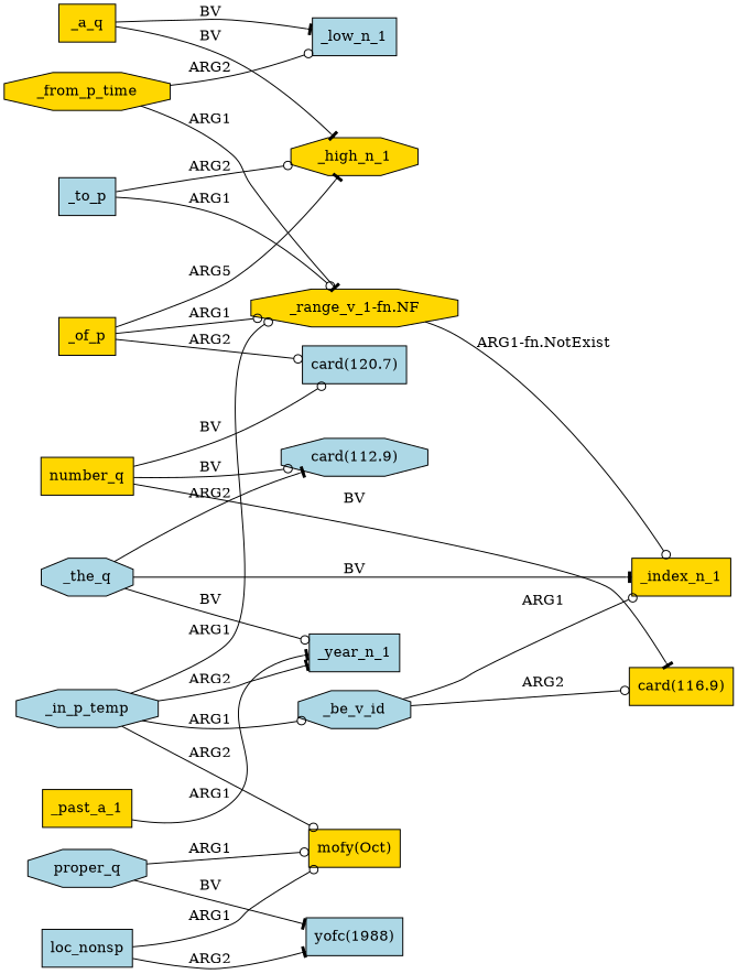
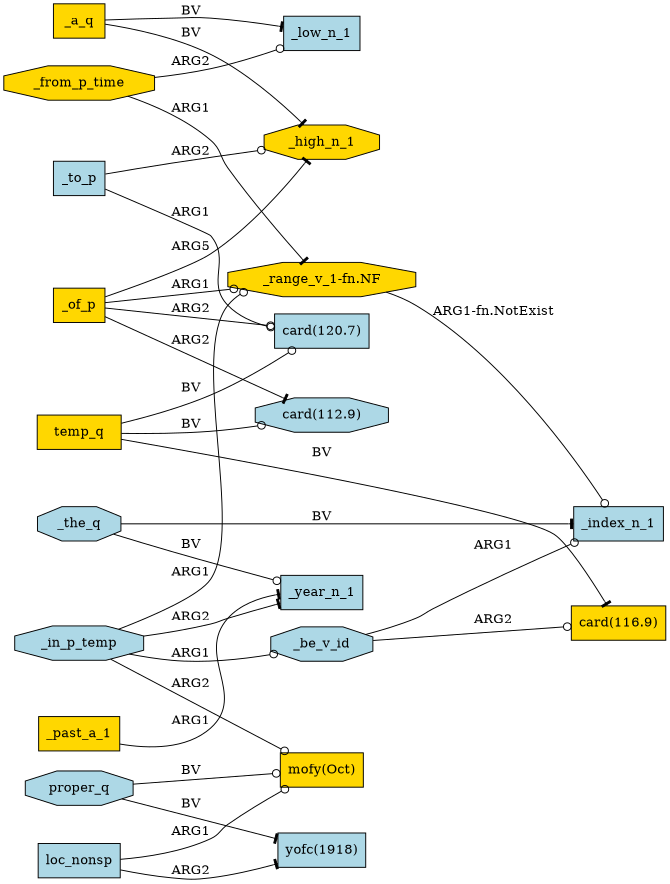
  digraph {
    rankdir=LR
    node [fillcolor=lightblue shape=box style=filled]
    edge [arrowhead=odot]
    _a_q [fillcolor=gold]
    _high_n_1 [fillcolor=gold shape=octagon]
    _low_n_1
    "mofy(Oct)" [fillcolor=gold]
    loc_nonsp
-   "yofc(1988)"
+   "yofc(1988)" [label="yofc(1918)"]
    _in_p_temp [shape=octagon]
    _be_v_id [shape=octagon]
    "_range_v_1-fn.NF" [fillcolor=gold shape=octagon]
    _year_n_1
-   _index_n_1 [fillcolor=gold]
+   _index_n_1
    "card(116.9)" [fillcolor=gold]
-   number_q [fillcolor=gold]
+   number_q [fillcolor=gold label=temp_q]
    "card(112.9)" [shape=octagon]
    "card(120.7)"
    proper_q [shape=octagon]
    _to_p
    _past_a_1 [fillcolor=gold]
    _from_p_time [fillcolor=gold shape=octagon]
    _of_p [fillcolor=gold]
    _the_q [shape=octagon]
    _a_q -> _high_n_1 [arrowhead=tee label=BV]
    _a_q -> _low_n_1 [arrowhead=tee label=BV]
    loc_nonsp -> "mofy(Oct)" [label=ARG1]
    loc_nonsp -> "yofc(1988)" [arrowhead=tee label=ARG2]
    _in_p_temp -> "mofy(Oct)" [label=ARG2]
    _in_p_temp -> _be_v_id [label=ARG1]
    _in_p_temp -> "_range_v_1-fn.NF" [label=ARG1]
    _in_p_temp -> _year_n_1 [arrowhead=tee label=ARG2]
    _be_v_id -> _index_n_1 [label=ARG1]
    _be_v_id -> "card(116.9)" [label=ARG2]
    "_range_v_1-fn.NF" -> _index_n_1 [label="ARG1-fn.NotExist"]
    number_q -> "card(116.9)" [arrowhead=tee label=BV]
    number_q -> "card(112.9)" [label=BV]
    number_q -> "card(120.7)" [label=BV]
-   proper_q -> "mofy(Oct)" [label=ARG1]
+   proper_q -> "mofy(Oct)" [label=BV]
    proper_q -> "yofc(1988)" [arrowhead=tee label=BV]
    _to_p -> _high_n_1 [label=ARG2]
-   _to_p -> "_range_v_1-fn.NF" [label=ARG1]
+   _to_p -> "card(120.7)" [label=ARG1]
    _past_a_1 -> _year_n_1 [arrowhead=tee label=ARG1]
    _from_p_time -> _low_n_1 [label=ARG2]
    _from_p_time -> "_range_v_1-fn.NF" [arrowhead=tee label=ARG1]
    _of_p -> _high_n_1 [arrowhead=tee label=ARG5]
    _of_p -> "_range_v_1-fn.NF" [label=ARG1]
-   _the_q -> "card(112.9)" [arrowhead=tee label=ARG2]
+   _of_p -> "card(112.9)" [arrowhead=tee label=ARG2]
    _of_p -> "card(120.7)" [label=ARG2]
    _the_q -> _year_n_1 [label=BV]
    _the_q -> _index_n_1 [arrowhead=tee label=BV]
  }
